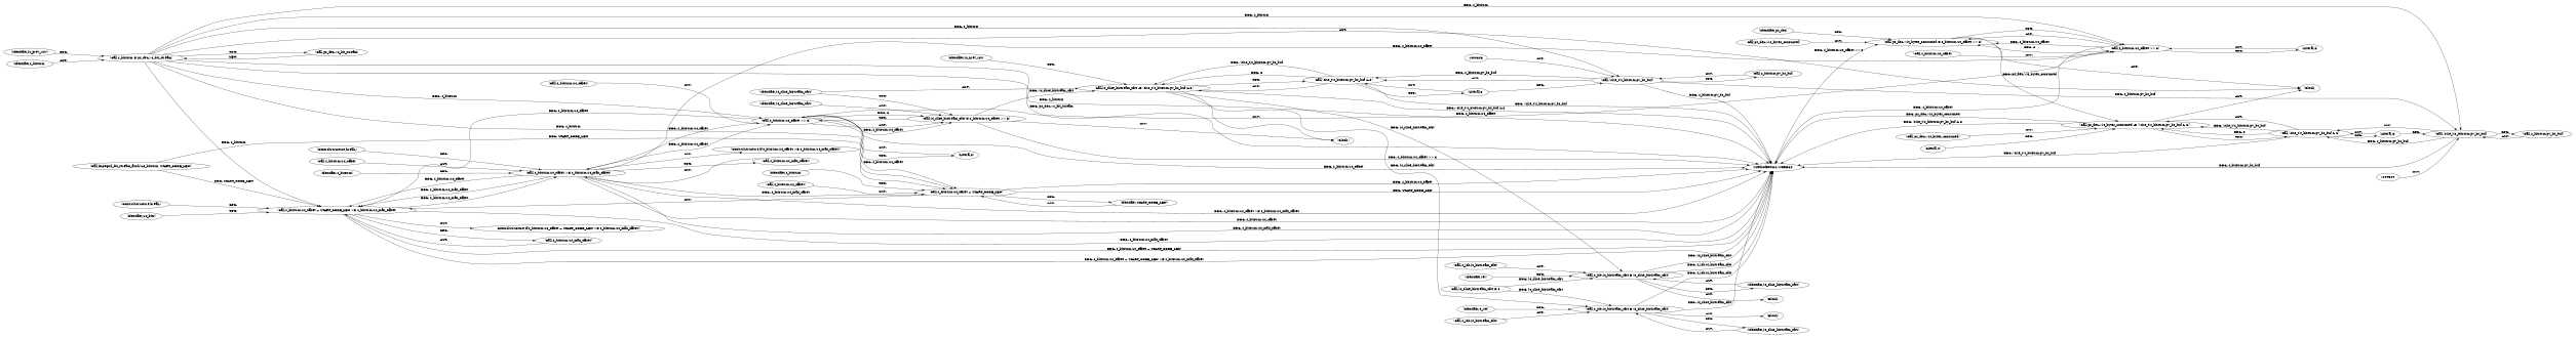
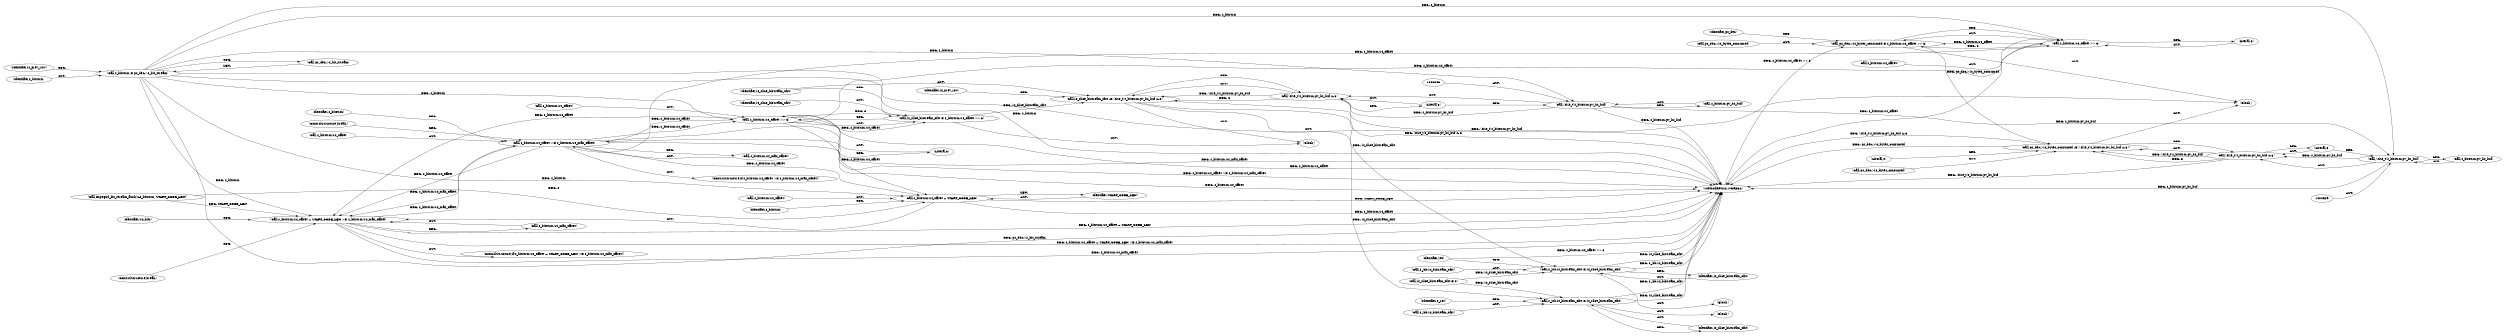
  digraph {
    rankdir=LR
    n1 [label="(Call,s_bitstrm = ps_dec->s_bit_stream)"]
    n2 [label="(Call,s_bitstrm.u4_offset + START_CODE_LEN >= s_bitstrm.u4_max_offset)"]
    n3 [label="(Call,s_bitstrm.u4_offset + START_CODE_LEN)"]
    n4 [label="(Call,s_bitstrm.u4_offset >> 3)"]
    n5 [label="(Call,s_bitstrm.u4_offset >> 3)"]
    n6 [label="(Call,(size_t)s_bitstrm.pv_bs_buf)"]
    n7 [label="(Call,(size_t)s_bitstrm.pv_bs_buf)"]
    n8 [label="(Call,ps_dec->s_bit_stream)"]
    n9 [label="(Block,)"]
    n10 [label="(MethodReturn,WORD32)"]
    n11 [label="(Call,s_bitstrm.u4_offset >= s_bitstrm.u4_max_offset)"]
    n12 [label="(ControlStructure,if(s_bitstrm.u4_offset + START_CODE_LEN >= s_bitstrm.u4_max_offset))"]
    n13 [label="(Call,s_bitstrm.u4_max_offset)"]
    n14 [label="(Call,s_bitstrm.u4_max_offset)"]
    n15 [label="(ControlStructure,if(s_bitstrm.u4_offset >= s_bitstrm.u4_max_offset))"]
    n16 [label="(Identifier,START_CODE_LEN)"]
    n17 [label="(Call,i4_slice_bistream_ofst = s_bitstrm.u4_offset >> 3)"]
    n18 [label="(Literal,3)"]
    n19 [label="(Call,ps_dec->i4_bytes_consumed = s_bitstrm.u4_offset >> 3)"]
    n20 [label="(Literal,3)"]
    n21 [label="(Call,(size_t)s_bitstrm.pv_bs_buf & 3)"]
    n22 [label="(Call,s_bitstrm.pv_bs_buf)"]
    n23 [label="(Call,(size_t)s_bitstrm.pv_bs_buf & 3)"]
    n24 [label="(Call,s_bitstrm.pv_bs_buf)"]
    n25 [label="(Call,i4_slice_bistream_ofst -= (size_t)s_bitstrm.pv_bs_buf & 3)"]
    n26 [label="(Block,)"]
    n27 [label="(Call,s_job.i4_bistream_ofst = i4_slice_bistream_ofst)"]
    n28 [label="(Call,s_job.i4_bistream_ofst = i4_slice_bistream_ofst)"]
    n29 [label="(Identifier,i4_slice_bistream_ofst)"]
    n30 [label="(Block,)"]
    n31 [label="(Block,)"]
    n32 [label="(Identifier,i4_slice_bistream_ofst)"]
    n33 [label="(Literal,3)"]
    n34 [label="(Call,ps_dec->i4_bytes_consumed -= ((size_t)s_bitstrm.pv_bs_buf & 3))"]
    n35 [label="(Literal,3)"]
    n36 [label="(Identifier,i4_prev_row)"]
    n37 [label="(Identifier,i4_prev_row)"]
    n38 [label="(Call,s_bitstrm.u4_offset)"]
    n39 [label="(Call,s_bitstrm.u4_offset)"]
    n40 [label="(Identifier,i4_slice_bistream_ofst)"]
    n41 [label="(Call,s_job.i4_bistream_ofst)"]
    n42 [label="(Call,impeg2d_bit_stream_flush(&s_bitstrm, START_CODE_LEN))"]
    n43 [label="(Identifier,i4_slice_bistream_ofst)"]
    n44 [label="(Identifier,ret)"]
    n45 [label="(Call,ps_dec->i4_bytes_consumed)"]
    n46 [label="(Call,s_job.i4_bistream_ofst)"]
    n47 [label="(Identifier,s_bitstrm)"]
    n48 [label="(Identifier,s_bitstrm)"]
    n49 [label="(ControlStructure,break;)"]
    n50 [label="(Identifier,ps_dec)"]
    n51 [label="(Identifier,s_bitstrm)"]
    n52 [label="(Call,s_bitstrm.u4_offset)"]
    n53 [label="(ControlStructure,break;)"]
    n54 [label="(Call,s_bitstrm.u4_offset)"]
    n55 [label="(Literal,0)"]
    n56 [label="(Identifier,u4_bits)"]
    n57 [label="(Call,ps_dec->i4_bytes_consumed)"]
    n58 [label="(Identifier,e_ret)"]
    n59 [label="(Call,i4_slice_bistream_ofst = 0)"]
    1000346
    1000529
    n1 -> n2 [label="DDG: s_bitstrm"]
    n1 -> n3 [label="DDG: s_bitstrm"]
    n1 -> n4 [label="DDG: s_bitstrm"]
    n1 -> n5 [label="DDG: s_bitstrm"]
    n1 -> n6 [label="DDG: s_bitstrm"]
    n1 -> n7 [label="DDG: s_bitstrm"]
    n1 -> n8 [label="CFG: "]
    n1 -> n9 [label="AST: "]
    n1 -> n10 [label="DDG: s_bitstrm"]
    n1 -> n10 [label="DDG: ps_dec->s_bit_stream"]
    n2 -> n10 [label="DDG: s_bitstrm.u4_offset + START_CODE_LEN >= s_bitstrm.u4_max_offset"]
    n2 -> n10 [label="DDG: s_bitstrm.u4_max_offset"]
    n2 -> n10 [label="DDG: s_bitstrm.u4_offset + START_CODE_LEN"]
    n2 -> n11 [label="DDG: s_bitstrm.u4_max_offset"]
    n2 -> n12 [label="AST: "]
    n2 -> n13 [label="CFG: "]
    n3 -> n2 [label="AST: "]
    n3 -> n10 [label="DDG: s_bitstrm.u4_offset"]
    n3 -> n10 [label="DDG: START_CODE_LEN"]
-   n3 -> n16 [label="CFG: "]
+   n3 -> n16 [label="LEN: "]
    n4 -> n2 [label="DDG: s_bitstrm.u4_offset"]
    n4 -> n3 [label="DDG: s_bitstrm.u4_offset"]
    n4 -> n5 [label="DDG: s_bitstrm.u4_offset"]
    n4 -> n10 [label="DDG: s_bitstrm.u4_offset"]
    n4 -> n11 [label="DDG: s_bitstrm.u4_offset"]
    n4 -> n17 [label="AST: "]
    n4 -> n17 [label="DDG: s_bitstrm.u4_offset"]
    n4 -> n17 [label="DDG: 3"]
    n4 -> n18 [label="CFG: "]
    n5 -> n10 [label="DDG: s_bitstrm.u4_offset"]
    n5 -> n19 [label="AST: "]
    n5 -> n19 [label="DDG: s_bitstrm.u4_offset"]
    n5 -> n19 [label="DDG: 3"]
    n5 -> n20 [label="CFG: "]
    n6 -> n7 [label="DDG: s_bitstrm.pv_bs_buf"]
    n6 -> n10 [label="DDG: s_bitstrm.pv_bs_buf"]
    n6 -> n21 [label="AST: "]
    n6 -> n21 [label="DDG: s_bitstrm.pv_bs_buf"]
    n6 -> n22 [label="CFG: "]
    n7 -> n10 [label="DDG: s_bitstrm.pv_bs_buf"]
    n7 -> n23 [label="AST: "]
    n7 -> n23 [label="DDG: s_bitstrm.pv_bs_buf"]
    n7 -> n24 [label="CFG: "]
    n8 -> n1 [label="LEN: "]
    n10 -> n19 [label="DDG: s_bitstrm.u4_offset >> 3"]
    n11 -> n2 [label="DDG: s_bitstrm.u4_offset"]
    n11 -> n2 [label="DDG: s_bitstrm.u4_max_offset"]
-   n11 -> n3 [label="DDG: s_bitstrm.u4_max_offset"]
+   n11 -> n3 [label="DDG: s_bitstrm.u4_offset"]
    n11 -> n4 [label="DDG: s_bitstrm.u4_offset"]
    n11 -> n5 [label="DDG: s_bitstrm.u4_offset"]
    n11 -> n10 [label="DDG: s_bitstrm.u4_offset"]
    n11 -> n10 [label="DDG: s_bitstrm.u4_max_offset"]
    n11 -> n10 [label="DDG: s_bitstrm.u4_offset >= s_bitstrm.u4_max_offset"]
    n11 -> n14 [label="CFG: "]
    n11 -> n15 [label="AST: "]
    n13 -> n2 [label="AST: "]
    n14 -> n11 [label="AST: "]
    n16 -> n3 [label="AST: "]
    n17 -> n4 [label="CFG: "]
-   n17 -> n10 [label="DDG: s_bitstrm.u4_offset >> 3"]
+   n44 -> n10 [label="DDG: s_bitstrm.u4_offset >> 3"]
    n17 -> n25 [label="DDG: i4_slice_bistream_ofst"]
    n17 -> n26 [label="AST: "]
    n18 -> n4 [label="AST: "]
    n19 -> n5 [label="CFG: "]
    n19 -> n9 [label="AST: "]
    n19 -> n34 [label="DDG: ps_dec->i4_bytes_consumed"]
    n20 -> n5 [label="AST: "]
    n21 -> n10 [label="DDG: (size_t)s_bitstrm.pv_bs_buf"]
    n21 -> n25 [label="AST: "]
    n21 -> n25 [label="DDG: (size_t)s_bitstrm.pv_bs_buf"]
    n21 -> n25 [label="DDG: 3"]
    n21 -> n33 [label="CFG: "]
    n22 -> n6 [label="AST: "]
    n23 -> n10 [label="DDG: (size_t)s_bitstrm.pv_bs_buf"]
    n23 -> n34 [label="AST: "]
    n23 -> n34 [label="DDG: (size_t)s_bitstrm.pv_bs_buf"]
    n23 -> n34 [label="DDG: 3"]
    n23 -> n35 [label="CFG: "]
    n24 -> n7 [label="AST: "]
    n25 -> n10 [label="DDG: (size_t)s_bitstrm.pv_bs_buf & 3"]
    n25 -> n21 [label="CFG: "]
    n25 -> n26 [label="AST: "]
    n25 -> n27 [label="DDG: i4_slice_bistream_ofst"]
    n25 -> n28 [label="DDG: i4_slice_bistream_ofst"]
    n27 -> n10 [label="DDG: i4_slice_bistream_ofst"]
    n27 -> n10 [label="DDG: s_job.i4_bistream_ofst"]
    n27 -> n29 [label="CFG: "]
    n27 -> n30 [label="AST: "]
    n28 -> n10 [label="DDG: s_job.i4_bistream_ofst"]
    n28 -> n10 [label="DDG: i4_slice_bistream_ofst"]
    n28 -> n31 [label="AST: "]
    n28 -> n32 [label="CFG: "]
    n29 -> n27 [label="AST: "]
    n32 -> n28 [label="AST: "]
    n33 -> n6 [label="CFG: "]
    n33 -> n21 [label="AST: "]
    n34 -> n9 [label="AST: "]
    n34 -> n10 [label="DDG: ps_dec->i4_bytes_consumed"]
    n34 -> n10 [label="DDG: (size_t)s_bitstrm.pv_bs_buf & 3"]
    n34 -> n23 [label="CFG: "]
    n35 -> n7 [label="CFG: "]
    n35 -> n23 [label="AST: "]
    n36 -> n25 [label="CFG: "]
    n37 -> n1 [label="CFG: "]
    n38 -> n3 [label="AST: "]
    n39 -> n11 [label="AST: "]
    n40 -> n17 [label="CFG: "]
    n40 -> n25 [label="AST: "]
    n41 -> n27 [label="AST: "]
    n42 -> n2 [label="DDG: START_CODE_LEN"]
-   n42 -> n3 [label="DDG: START_CODE_LEN"]
+   n42 -> n3 [label="DDG: 3"]
    n43 -> n17 [label="AST: "]
    n44 -> n27 [label="CFG: "]
    n45 -> n34 [label="AST: "]
    n46 -> n28 [label="AST: "]
    n47 -> n3 [label="CFG: "]
    n48 -> n1 [label="AST: "]
    n49 -> n2 [label="CFG: "]
    n50 -> n19 [label="CFG: "]
    n51 -> n11 [label="CFG: "]
    n52 -> n5 [label="AST: "]
    n53 -> n11 [label="CFG: "]
    n54 -> n4 [label="AST: "]
    n55 -> n34 [label="CFG: "]
    n56 -> n2 [label="CFG: "]
    n57 -> n19 [label="AST: "]
    n58 -> n28 [label="CFG: "]
    n59 -> n27 [label="DDG: i4_slice_bistream_ofst"]
    n59 -> n28 [label="DDG: i4_slice_bistream_ofst"]
    1000346 -> n6 [label="AST: "]
    1000529 -> n7 [label="AST: "]
  }
